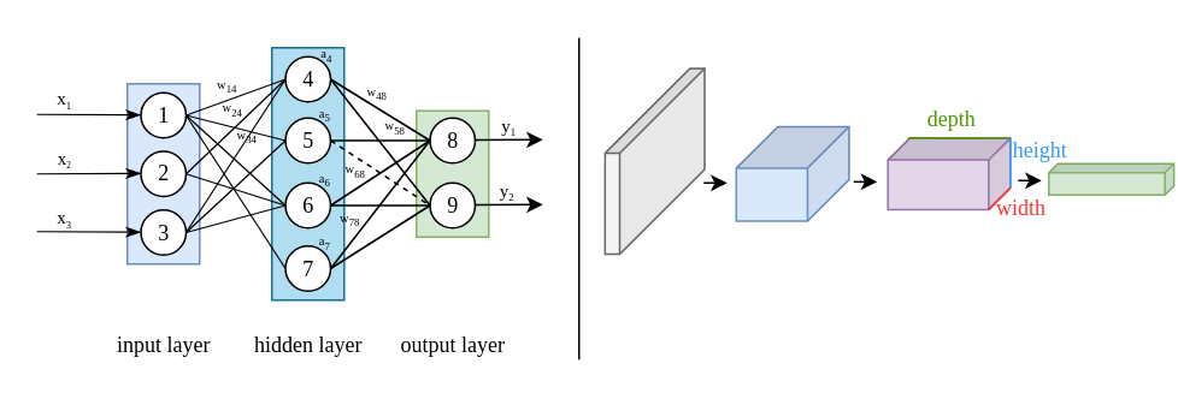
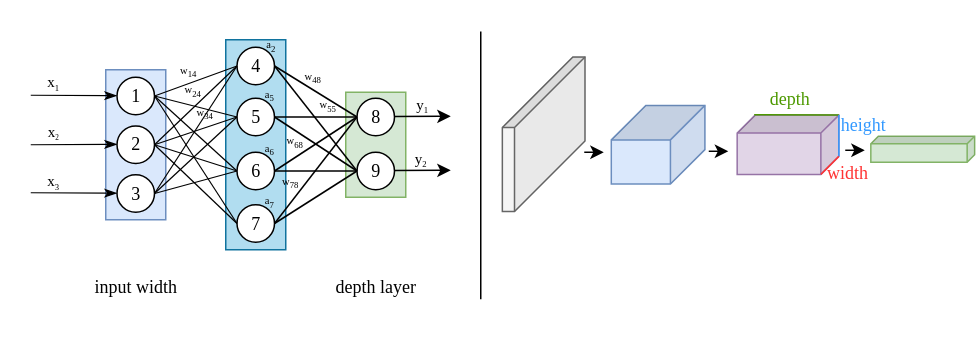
  <mxCell id="0" />
  <mxCell id="1" parent="0" />
  <mxCell id="2" value="" style="rounded=0;whiteSpace=wrap;html=1;fillColor=#dae8fc;strokeColor=#6c8ebf;fontFamily=Times New Roman;" parent="1" vertex="1"><mxGeometry x="70" y="46" width="40" height="100" as="geometry" /></mxCell>
  <mxCell id="3" value="" style="rounded=0;whiteSpace=wrap;html=1;fillColor=#b1ddf0;strokeColor=#10739e;fontFamily=Times New Roman;" parent="1" vertex="1"><mxGeometry x="150" y="26" width="40" height="140" as="geometry" /></mxCell>
  <mxCell id="4" value="" style="rounded=0;whiteSpace=wrap;html=1;fillColor=#d5e8d4;strokeColor=#82b366;fontFamily=Times New Roman;" parent="1" vertex="1"><mxGeometry x="230" y="61" width="40" height="70" as="geometry" /></mxCell>
  <mxCell id="5" style="rounded=0;orthogonalLoop=1;jettySize=auto;html=1;exitX=1;exitY=0.5;exitDx=0;exitDy=0;entryX=0;entryY=0.5;entryDx=0;entryDy=0;fontFamily=Times New Roman;endArrow=none;endFill=1;strokeWidth=0.8;startFill=0;" parent="1" source="6" target="9" edge="1"><mxGeometry relative="1" as="geometry" /></mxCell>
  <mxCell id="6" value="1" style="ellipse;whiteSpace=wrap;html=1;aspect=fixed;fontFamily=Times New Roman;" parent="1" vertex="1"><mxGeometry x="77.5" y="51" width="25" height="25" as="geometry" /></mxCell>
  <mxCell id="7" value="2" style="ellipse;whiteSpace=wrap;html=1;aspect=fixed;fontFamily=Times New Roman;" parent="1" vertex="1"><mxGeometry x="77.5" y="83.5" width="25" height="25" as="geometry" /></mxCell>
  <mxCell id="8" value="3" style="ellipse;whiteSpace=wrap;html=1;aspect=fixed;fontFamily=Times New Roman;" parent="1" vertex="1"><mxGeometry x="77.5" y="116" width="25" height="25" as="geometry" /></mxCell>
  <mxCell id="9" value="4" style="ellipse;whiteSpace=wrap;html=1;aspect=fixed;fontFamily=Times New Roman;" parent="1" vertex="1"><mxGeometry x="157.5" y="31" width="25" height="25" as="geometry" /></mxCell>
  <mxCell id="10" value="7" style="ellipse;whiteSpace=wrap;html=1;aspect=fixed;fontFamily=Times New Roman;" parent="1" vertex="1"><mxGeometry x="157.5" y="136" width="25" height="25" as="geometry" /></mxCell>
  <mxCell id="11" value="5" style="ellipse;whiteSpace=wrap;html=1;aspect=fixed;fontFamily=Times New Roman;" parent="1" vertex="1"><mxGeometry x="157.5" y="65" width="25" height="25" as="geometry" /></mxCell>
  <mxCell id="12" value="6" style="ellipse;whiteSpace=wrap;html=1;aspect=fixed;fontFamily=Times New Roman;" parent="1" vertex="1"><mxGeometry x="157.5" y="101" width="25" height="25" as="geometry" /></mxCell>
  <mxCell id="13" value="9" style="ellipse;whiteSpace=wrap;html=1;aspect=fixed;fontFamily=Times New Roman;" parent="1" vertex="1"><mxGeometry x="237.5" y="101" width="25" height="25" as="geometry" /></mxCell>
  <mxCell id="14" value="8" style="ellipse;whiteSpace=wrap;html=1;aspect=fixed;fontFamily=Times New Roman;" parent="1" vertex="1"><mxGeometry x="237.5" y="65" width="25" height="25" as="geometry" /></mxCell>
  <mxCell id="15" value="" style="endArrow=classicThin;html=1;rounded=0;fontFamily=Times New Roman;strokeWidth=0.8;endFill=1;" parent="1" edge="1"><mxGeometry width="50" height="50" relative="1" as="geometry"><mxPoint x="20" y="63" as="sourcePoint" /><mxPoint x="77.5" y="63.25" as="targetPoint" /></mxGeometry></mxCell>
  <mxCell id="16" value="" style="endArrow=classicThin;html=1;rounded=0;fontFamily=Times New Roman;strokeWidth=0.8;endFill=1;" parent="1" edge="1"><mxGeometry width="50" height="50" relative="1" as="geometry"><mxPoint x="20" y="128" as="sourcePoint" /><mxPoint x="77.5" y="128.25" as="targetPoint" /></mxGeometry></mxCell>
  <mxCell id="17" value="" style="endArrow=classicThin;html=1;rounded=0;fontFamily=Times New Roman;strokeWidth=0.8;endFill=1;" parent="1" edge="1"><mxGeometry width="50" height="50" relative="1" as="geometry"><mxPoint x="20" y="96" as="sourcePoint" /><mxPoint x="77.5" y="95.75" as="targetPoint" /></mxGeometry></mxCell>
  <mxCell id="18" style="rounded=0;orthogonalLoop=1;jettySize=auto;html=1;exitX=1;exitY=0.5;exitDx=0;exitDy=0;entryX=0;entryY=0.5;entryDx=0;entryDy=0;fontFamily=Times New Roman;endArrow=none;endFill=1;strokeWidth=0.8;startFill=0;" parent="1" source="6" target="10" edge="1"><mxGeometry relative="1" as="geometry"><mxPoint x="113" y="74" as="sourcePoint" /><mxPoint x="168" y="54" as="targetPoint" /></mxGeometry></mxCell>
  <mxCell id="19" style="rounded=0;orthogonalLoop=1;jettySize=auto;html=1;exitX=1;exitY=0.5;exitDx=0;exitDy=0;entryX=0;entryY=0.5;entryDx=0;entryDy=0;fontFamily=Times New Roman;endArrow=none;endFill=1;strokeWidth=0.8;startFill=0;" parent="1" source="6" target="12" edge="1"><mxGeometry relative="1" as="geometry"><mxPoint x="123" y="84" as="sourcePoint" /><mxPoint x="178" y="64" as="targetPoint" /></mxGeometry></mxCell>
  <mxCell id="20" style="rounded=0;orthogonalLoop=1;jettySize=auto;html=1;exitX=1;exitY=0.5;exitDx=0;exitDy=0;entryX=0;entryY=0.5;entryDx=0;entryDy=0;fontFamily=Times New Roman;endArrow=none;endFill=1;strokeWidth=0.8;startFill=0;" parent="1" source="6" target="11" edge="1"><mxGeometry relative="1" as="geometry"><mxPoint x="133" y="94" as="sourcePoint" /><mxPoint x="188" y="74" as="targetPoint" /></mxGeometry></mxCell>
+ <mxCell id="21" style="rounded=0;orthogonalLoop=1;jettySize=auto;html=1;exitX=1;exitY=0.5;exitDx=0;exitDy=0;entryX=0;entryY=0.5;entryDx=0;entryDy=0;fontFamily=Times New Roman;endArrow=none;endFill=1;strokeWidth=0.8;startFill=0;" parent="1" source="7" target="10" edge="1"><mxGeometry relative="1" as="geometry"><mxPoint x="-10" y="31" as="sourcePoint" /><mxPoint x="45" y="11" as="targetPoint" /></mxGeometry></mxCell>
  <mxCell id="22" style="rounded=0;orthogonalLoop=1;jettySize=auto;html=1;exitX=1;exitY=0.5;exitDx=0;exitDy=0;entryX=0;entryY=0.5;entryDx=0;entryDy=0;fontFamily=Times New Roman;endArrow=none;endFill=1;strokeWidth=0.8;startFill=0;" parent="1" source="7" target="12" edge="1"><mxGeometry relative="1" as="geometry"><mxPoint x="0" y="41" as="sourcePoint" /><mxPoint x="55" y="21" as="targetPoint" /></mxGeometry></mxCell>
+ <mxCell id="23" style="rounded=0;orthogonalLoop=1;jettySize=auto;html=1;exitX=1;exitY=0.5;exitDx=0;exitDy=0;entryX=0;entryY=0.5;entryDx=0;entryDy=0;fontFamily=Times New Roman;endArrow=none;endFill=1;strokeWidth=0.8;startFill=0;" parent="1" source="7" target="11" edge="1"><mxGeometry relative="1" as="geometry"><mxPoint x="10" y="51" as="sourcePoint" /><mxPoint x="65" y="31" as="targetPoint" /></mxGeometry></mxCell>
  <mxCell id="24" style="rounded=0;orthogonalLoop=1;jettySize=auto;html=1;exitX=1;exitY=0.5;exitDx=0;exitDy=0;entryX=0;entryY=0.5;entryDx=0;entryDy=0;fontFamily=Times New Roman;endArrow=none;endFill=1;strokeWidth=0.8;startFill=0;" parent="1" source="7" target="9" edge="1"><mxGeometry relative="1" as="geometry"><mxPoint x="20" y="61" as="sourcePoint" /><mxPoint x="75" y="41" as="targetPoint" /></mxGeometry></mxCell>
  <mxCell id="25" style="rounded=0;orthogonalLoop=1;jettySize=auto;html=1;exitX=1;exitY=0.5;exitDx=0;exitDy=0;entryX=0;entryY=0.5;entryDx=0;entryDy=0;fontFamily=Times New Roman;endArrow=none;endFill=1;startFill=0;" parent="1" source="9" target="14" edge="1"><mxGeometry relative="1" as="geometry"><mxPoint x="10" y="16" as="sourcePoint" /><mxPoint x="65" y="-4" as="targetPoint" /></mxGeometry></mxCell>
  <mxCell id="26" style="rounded=0;orthogonalLoop=1;jettySize=auto;html=1;exitX=1;exitY=0.5;exitDx=0;exitDy=0;entryX=0;entryY=0.5;entryDx=0;entryDy=0;fontFamily=Times New Roman;endArrow=none;endFill=1;startFill=0;" parent="1" source="11" target="14" edge="1"><mxGeometry relative="1" as="geometry"><mxPoint x="-40" y="36" as="sourcePoint" /><mxPoint x="15" y="16" as="targetPoint" /></mxGeometry></mxCell>
  <mxCell id="27" style="rounded=0;orthogonalLoop=1;jettySize=auto;html=1;exitX=1;exitY=0.5;exitDx=0;exitDy=0;entryX=0;entryY=0.5;entryDx=0;entryDy=0;fontFamily=Times New Roman;endArrow=none;endFill=1;startFill=0;" parent="1" source="12" target="14" edge="1"><mxGeometry relative="1" as="geometry"><mxPoint x="-30" y="46" as="sourcePoint" /><mxPoint x="25" y="26" as="targetPoint" /></mxGeometry></mxCell>
  <mxCell id="28" style="rounded=0;orthogonalLoop=1;jettySize=auto;html=1;exitX=1;exitY=0.5;exitDx=0;exitDy=0;entryX=0;entryY=0.5;entryDx=0;entryDy=0;fontFamily=Times New Roman;endArrow=none;endFill=1;startFill=0;" parent="1" source="10" target="14" edge="1"><mxGeometry relative="1" as="geometry"><mxPoint x="-20" y="56" as="sourcePoint" /><mxPoint x="35" y="36" as="targetPoint" /></mxGeometry></mxCell>
  <mxCell id="29" style="rounded=0;orthogonalLoop=1;jettySize=auto;html=1;exitX=1;exitY=0.5;exitDx=0;exitDy=0;entryX=0;entryY=0.5;entryDx=0;entryDy=0;fontFamily=Times New Roman;endArrow=none;endFill=1;strokeWidth=0.8;startFill=0;" parent="1" source="8" target="12" edge="1"><mxGeometry relative="1" as="geometry"><mxPoint x="30" y="36" as="sourcePoint" /><mxPoint x="85" y="16" as="targetPoint" /></mxGeometry></mxCell>
  <mxCell id="30" style="rounded=0;orthogonalLoop=1;jettySize=auto;html=1;exitX=1;exitY=0.5;exitDx=0;exitDy=0;entryX=0;entryY=0.5;entryDx=0;entryDy=0;fontFamily=Times New Roman;endArrow=none;endFill=1;strokeWidth=0.8;startFill=0;" parent="1" source="8" target="11" edge="1"><mxGeometry relative="1" as="geometry"><mxPoint x="40" y="46" as="sourcePoint" /><mxPoint x="95" y="26" as="targetPoint" /></mxGeometry></mxCell>
  <mxCell id="31" style="rounded=0;orthogonalLoop=1;jettySize=auto;html=1;exitX=1;exitY=0.5;exitDx=0;exitDy=0;entryX=0;entryY=0.5;entryDx=0;entryDy=0;fontFamily=Times New Roman;endArrow=none;endFill=1;strokeWidth=0.8;startFill=0;" parent="1" source="8" target="9" edge="1"><mxGeometry relative="1" as="geometry"><mxPoint x="50" y="56" as="sourcePoint" /><mxPoint x="105" y="36" as="targetPoint" /></mxGeometry></mxCell>
  <mxCell id="32" style="rounded=0;orthogonalLoop=1;jettySize=auto;html=1;exitX=1;exitY=0.5;exitDx=0;exitDy=0;entryX=0;entryY=0.5;entryDx=0;entryDy=0;fontFamily=Times New Roman;endArrow=none;endFill=1;startFill=0;" parent="1" source="10" target="13" edge="1"><mxGeometry relative="1" as="geometry"><mxPoint x="193" y="159" as="sourcePoint" /><mxPoint x="248" y="88" as="targetPoint" /></mxGeometry></mxCell>
  <mxCell id="33" style="rounded=0;orthogonalLoop=1;jettySize=auto;html=1;exitX=1;exitY=0.5;exitDx=0;exitDy=0;entryX=0;entryY=0.5;entryDx=0;entryDy=0;fontFamily=Times New Roman;endArrow=none;endFill=1;startFill=0;" parent="1" source="12" target="13" edge="1"><mxGeometry relative="1" as="geometry"><mxPoint x="203" y="169" as="sourcePoint" /><mxPoint x="258" y="98" as="targetPoint" /></mxGeometry></mxCell>
- <mxCell id="34" style="rounded=0;orthogonalLoop=1;jettySize=auto;html=1;exitX=1;exitY=0.5;exitDx=0;exitDy=0;entryX=0;entryY=0.5;entryDx=0;entryDy=0;fontFamily=Times New Roman;endArrow=none;endFill=1;startFill=0;dashed=1;" parent="1" source="11" target="13" edge="1"><mxGeometry relative="1" as="geometry"><mxPoint x="213" y="179" as="sourcePoint" /><mxPoint x="268" y="108" as="targetPoint" /></mxGeometry></mxCell>
+ <mxCell id="34" style="rounded=0;orthogonalLoop=1;jettySize=auto;html=1;exitX=1;exitY=0.5;exitDx=0;exitDy=0;entryX=0;entryY=0.5;entryDx=0;entryDy=0;fontFamily=Times New Roman;endArrow=none;endFill=1;startFill=0;" parent="1" source="11" target="13" edge="1"><mxGeometry relative="1" as="geometry"><mxPoint x="213" y="179" as="sourcePoint" /><mxPoint x="268" y="108" as="targetPoint" /></mxGeometry></mxCell>
  <mxCell id="35" style="rounded=0;orthogonalLoop=1;jettySize=auto;html=1;entryX=0;entryY=0.5;entryDx=0;entryDy=0;exitX=1;exitY=0.5;exitDx=0;exitDy=0;fontFamily=Times New Roman;endArrow=none;endFill=1;startFill=0;" parent="1" source="9" target="13" edge="1"><mxGeometry relative="1" as="geometry"><mxPoint x="223" y="189" as="sourcePoint" /><mxPoint x="278" y="118" as="targetPoint" /></mxGeometry></mxCell>
  <mxCell id="36" value="" style="endArrow=classic;html=1;rounded=0;fontFamily=Times New Roman;" parent="1" edge="1"><mxGeometry width="50" height="50" relative="1" as="geometry"><mxPoint x="262.5" y="77.22" as="sourcePoint" /><mxPoint x="300" y="77" as="targetPoint" /></mxGeometry></mxCell>
  <mxCell id="37" value="" style="endArrow=classic;html=1;rounded=0;fontFamily=Times New Roman;" parent="1" edge="1"><mxGeometry width="50" height="50" relative="1" as="geometry"><mxPoint x="262.5" y="113.22" as="sourcePoint" /><mxPoint x="300" y="113" as="targetPoint" /></mxGeometry></mxCell>
- <mxCell id="38" value="&lt;font&gt;input layer&lt;/font&gt;" style="text;html=1;align=center;verticalAlign=middle;resizable=0;points=[];autosize=1;labelBackgroundColor=default;fontColor=light-dark(#000000,#EDEDED);fontFamily=Times New Roman;" parent="1" vertex="1"><mxGeometry x="50" y="176" width="80" height="30" as="geometry" /></mxCell>
- <mxCell id="39" value="hidden layer" style="text;html=1;align=center;verticalAlign=middle;resizable=0;points=[];autosize=1;strokeColor=none;fillColor=none;fontColor=light-dark(#000000,#EDEDED);fontFamily=Times New Roman;" parent="1" vertex="1"><mxGeometry x="130" y="176" width="80" height="30" as="geometry" /></mxCell>
- <mxCell id="40" value="output layer" style="text;html=1;align=center;verticalAlign=middle;resizable=0;points=[];autosize=1;strokeColor=none;fillColor=none;fontColor=light-dark(#000000,#EDEDED);fontFamily=Times New Roman;" parent="1" vertex="1"><mxGeometry x="210" y="176" width="80" height="30" as="geometry" /></mxCell>
+ <mxCell id="38" value="&lt;font&gt;input width&lt;/font&gt;" style="text;html=1;align=center;verticalAlign=middle;resizable=0;points=[];autosize=1;labelBackgroundColor=default;fontColor=light-dark(#000000,#EDEDED);fontFamily=Times New Roman;" parent="1" vertex="1"><mxGeometry x="50" y="176" width="80" height="30" as="geometry" /></mxCell>
+ <mxCell id="40" value="depth layer" style="text;html=1;align=center;verticalAlign=middle;resizable=0;points=[];autosize=1;strokeColor=none;fillColor=none;fontColor=light-dark(#000000,#EDEDED);fontFamily=Times New Roman;" parent="1" vertex="1"><mxGeometry x="210" y="176" width="80" height="30" as="geometry" /></mxCell>
  <mxCell id="41" value="&lt;span style=&quot;font-size: 10px;&quot;&gt;x&lt;/span&gt;&lt;span style=&quot;font-size: 6.944px;&quot;&gt;&lt;sub&gt;1&lt;/sub&gt;&lt;/span&gt;" style="text;html=1;align=center;verticalAlign=middle;resizable=0;points=[];autosize=1;strokeColor=none;fillColor=none;fontFamily=Times New Roman;" parent="1" vertex="1"><mxGeometry x="20" y="39" width="30" height="30" as="geometry" /></mxCell>
  <mxCell id="42" value="&lt;span style=&quot;font-size: 10px;&quot;&gt;x&lt;/span&gt;&lt;span style=&quot;font-size: 5.787px;&quot;&gt;&lt;sub&gt;2&lt;/sub&gt;&lt;/span&gt;" style="text;html=1;align=center;verticalAlign=middle;resizable=0;points=[];autosize=1;strokeColor=none;fillColor=none;fontFamily=Times New Roman;" parent="1" vertex="1"><mxGeometry x="20" y="72" width="30" height="30" as="geometry" /></mxCell>
  <mxCell id="43" value="&lt;span style=&quot;font-size: 10px;&quot;&gt;x&lt;/span&gt;&lt;span style=&quot;font-size: 6.944px;&quot;&gt;&lt;sub&gt;3&lt;/sub&gt;&lt;/span&gt;" style="text;html=1;align=center;verticalAlign=middle;resizable=0;points=[];autosize=1;strokeColor=none;fillColor=none;fontFamily=Times New Roman;" parent="1" vertex="1"><mxGeometry x="20" y="105" width="30" height="30" as="geometry" /></mxCell>
  <mxCell id="44" value="&lt;span style=&quot;font-size: 10px;&quot;&gt;y&lt;/span&gt;&lt;span style=&quot;font-size: 6.944px;&quot;&gt;&lt;sub&gt;2&lt;/sub&gt;&lt;/span&gt;" style="text;html=1;align=center;verticalAlign=middle;resizable=0;points=[];autosize=1;strokeColor=none;fillColor=none;fontFamily=Times New Roman;" parent="1" vertex="1"><mxGeometry x="264.5" y="90" width="30" height="30" as="geometry" /></mxCell>
  <mxCell id="45" value="&lt;span style=&quot;font-size: 10px;&quot;&gt;y&lt;/span&gt;&lt;span style=&quot;font-size: 6.944px;&quot;&gt;&lt;sub&gt;1&lt;/sub&gt;&lt;/span&gt;" style="text;html=1;align=center;verticalAlign=middle;resizable=0;points=[];autosize=1;strokeColor=none;fillColor=none;fontFamily=Times New Roman;" parent="1" vertex="1"><mxGeometry x="265.5" y="54" width="30" height="30" as="geometry" /></mxCell>
  <mxCell id="46" value="&lt;span&gt;w&lt;/span&gt;&lt;span&gt;&lt;sub&gt;14&lt;/sub&gt;&lt;/span&gt;" style="text;html=1;align=center;verticalAlign=middle;resizable=0;points=[];autosize=1;strokeColor=none;fillColor=none;fontSize=7;fontFamily=Times New Roman;" parent="1" vertex="1"><mxGeometry x="110" y="37.5" width="30" height="20" as="geometry" /></mxCell>
  <mxCell id="47" value="&lt;span&gt;w&lt;/span&gt;&lt;span&gt;&lt;sub&gt;24&lt;/sub&gt;&lt;/span&gt;" style="text;html=1;align=center;verticalAlign=middle;resizable=0;points=[];autosize=1;strokeColor=none;fillColor=none;fontSize=7;fontFamily=Times New Roman;" parent="1" vertex="1"><mxGeometry x="113" y="51" width="30" height="20" as="geometry" /></mxCell>
  <mxCell id="48" value="&lt;span&gt;w&lt;/span&gt;&lt;span&gt;&lt;sub&gt;34&lt;/sub&gt;&lt;/span&gt;" style="text;html=1;align=center;verticalAlign=middle;resizable=0;points=[];autosize=1;strokeColor=none;fillColor=none;fontSize=7;fontFamily=Times New Roman;" parent="1" vertex="1"><mxGeometry x="121" y="66" width="30" height="20" as="geometry" /></mxCell>
- <mxCell id="49" value="&lt;span&gt;a&lt;/span&gt;&lt;span&gt;&lt;sub&gt;4&lt;/sub&gt;&lt;/span&gt;" style="text;html=1;align=center;verticalAlign=middle;resizable=0;points=[];autosize=1;strokeColor=none;fillColor=none;fontSize=7;fontFamily=Times New Roman;" parent="1" vertex="1"><mxGeometry x="165" y="20.5" width="30" height="20" as="geometry" /></mxCell>
+ <mxCell id="49" value="&lt;span&gt;a&lt;/span&gt;&lt;span&gt;&lt;sub&gt;2&lt;/sub&gt;&lt;/span&gt;" style="text;html=1;align=center;verticalAlign=middle;resizable=0;points=[];autosize=1;strokeColor=none;fillColor=none;fontSize=7;fontFamily=Times New Roman;" parent="1" vertex="1"><mxGeometry x="165" y="20.5" width="30" height="20" as="geometry" /></mxCell>
  <mxCell id="50" value="&lt;span&gt;a&lt;/span&gt;&lt;span&gt;&lt;sub&gt;5&lt;/sub&gt;&lt;/span&gt;" style="text;html=1;align=center;verticalAlign=middle;resizable=0;points=[];autosize=1;strokeColor=none;fillColor=none;fontSize=7;fontFamily=Times New Roman;" parent="1" vertex="1"><mxGeometry x="164" y="54" width="30" height="20" as="geometry" /></mxCell>
  <mxCell id="51" value="&lt;span&gt;a&lt;/span&gt;&lt;span&gt;&lt;sub&gt;6&lt;/sub&gt;&lt;/span&gt;" style="text;html=1;align=center;verticalAlign=middle;resizable=0;points=[];autosize=1;strokeColor=none;fillColor=none;fontSize=7;fontFamily=Times New Roman;" parent="1" vertex="1"><mxGeometry x="164" y="90" width="30" height="20" as="geometry" /></mxCell>
  <mxCell id="52" value="&lt;span&gt;a&lt;/span&gt;&lt;span&gt;&lt;sub&gt;7&lt;/sub&gt;&lt;/span&gt;" style="text;html=1;align=center;verticalAlign=middle;resizable=0;points=[];autosize=1;strokeColor=none;fillColor=none;fontSize=7;fontFamily=Times New Roman;" parent="1" vertex="1"><mxGeometry x="164" y="125" width="30" height="20" as="geometry" /></mxCell>
  <mxCell id="53" value="" style="endArrow=none;html=1;rounded=0;" parent="1" edge="1"><mxGeometry width="50" height="50" relative="1" as="geometry"><mxPoint x="320" y="199" as="sourcePoint" /><mxPoint x="320" y="20.5" as="targetPoint" /></mxGeometry></mxCell>
  <mxCell id="54" value="" style="shape=cube;whiteSpace=wrap;html=1;boundedLbl=1;backgroundOutline=1;darkOpacity=0.05;darkOpacity2=0.1;size=47;rotation=90;aspect=fixed;fillColor=#f5f5f5;gradientColor=none;strokeColor=#666666;" parent="1" vertex="1"><mxGeometry x="310.46" y="61.45" width="103" height="55.11" as="geometry" /></mxCell>
  <mxCell id="55" value="" style="shape=cube;whiteSpace=wrap;html=1;boundedLbl=1;backgroundOutline=1;darkOpacity=0.05;darkOpacity2=0.1;size=23;rotation=90;fillColor=#dae8fc;gradientColor=none;strokeColor=#6c8ebf;" parent="1" vertex="1"><mxGeometry x="412" y="64.78" width="52.47" height="62.43" as="geometry" /></mxCell>
  <mxCell id="56" value="" style="shape=cube;whiteSpace=wrap;html=1;boundedLbl=1;backgroundOutline=1;darkOpacity=0.05;darkOpacity2=0.1;size=12;rotation=90;fillColor=#e1d5e7;strokeColor=#9673a6;" parent="1" vertex="1"><mxGeometry x="505.08" y="62.11" width="39.54" height="67.79" as="geometry" /></mxCell>
  <mxCell id="57" value="" style="shape=cube;whiteSpace=wrap;html=1;boundedLbl=1;backgroundOutline=1;darkOpacity=0.05;darkOpacity2=0.1;size=5;rotation=90;fillColor=#d5e8d4;strokeColor=#82b366;gradientColor=none;fontFamily=Times New Roman;" parent="1" vertex="1"><mxGeometry x="606" y="64.39" width="17.33" height="69.22" as="geometry" /></mxCell>
  <mxCell id="58" value="" style="endArrow=classic;html=1;rounded=0;targetPerimeterSpacing=0;" parent="1" edge="1"><mxGeometry width="50" height="50" relative="1" as="geometry"><mxPoint x="389" y="101" as="sourcePoint" /><mxPoint x="402" y="101" as="targetPoint" /></mxGeometry></mxCell>
  <mxCell id="59" value="" style="endArrow=classic;html=1;rounded=0;targetPerimeterSpacing=0;" parent="1" edge="1"><mxGeometry width="50" height="50" relative="1" as="geometry"><mxPoint x="472" y="100.35" as="sourcePoint" /><mxPoint x="485" y="100.35" as="targetPoint" /></mxGeometry></mxCell>
  <mxCell id="60" value="" style="endArrow=classic;html=1;rounded=0;targetPerimeterSpacing=0;fontFamily=Times New Roman;" parent="1" edge="1"><mxGeometry width="50" height="50" relative="1" as="geometry"><mxPoint x="563" y="99.68" as="sourcePoint" /><mxPoint x="576" y="99.68" as="targetPoint" /></mxGeometry></mxCell>
  <mxCell id="61" value="depth" style="text;html=1;align=center;verticalAlign=middle;resizable=0;points=[];autosize=1;strokeColor=none;fillColor=none;fontFamily=Times New Roman;fontColor=#4D9900;" parent="1" vertex="1"><mxGeometry x="501" y="51" width="50" height="30" as="geometry" /></mxCell>
  <mxCell id="62" value="&lt;font style=&quot;&quot;&gt;height&lt;/font&gt;" style="text;html=1;align=center;verticalAlign=middle;resizable=0;points=[];autosize=1;strokeColor=none;fillColor=none;fontFamily=Times New Roman;fontColor=#3399FF;" parent="1" vertex="1"><mxGeometry x="550" y="68" width="50" height="30" as="geometry" /></mxCell>
  <mxCell id="63" value="&lt;font style=&quot;&quot;&gt;&amp;nbsp;width&lt;/font&gt;" style="text;html=1;align=center;verticalAlign=middle;resizable=0;points=[];autosize=1;strokeColor=none;fillColor=none;fontFamily=Times New Roman;fontColor=#FF3333;" parent="1" vertex="1"><mxGeometry x="537.62" y="100" width="50" height="30" as="geometry" /></mxCell>
  <mxCell id="64" value="" style="endArrow=none;rounded=0;exitX=0.026;exitY=0.832;exitDx=0;exitDy=0;exitPerimeter=0;entryX=0;entryY=0;entryDx=0;entryDy=0;entryPerimeter=0;fontColor=#33FF33;labelBackgroundColor=default;fillColor=#d5e8d4;gradientColor=#97d077;strokeColor=#4D9900;" parent="1" source="61" target="56" edge="1"><mxGeometry width="50" height="50" relative="1" as="geometry"><mxPoint x="470" y="236" as="sourcePoint" /><mxPoint x="530" y="77" as="targetPoint" /></mxGeometry></mxCell>
  <mxCell id="65" value="" style="endArrow=none;html=1;rounded=0;entryX=0;entryY=0;entryDx=0;entryDy=0;entryPerimeter=0;exitX=0;exitY=0;exitDx=27.54;exitDy=0;exitPerimeter=0;strokeColor=#3399FF;" parent="1" source="56" target="56" edge="1"><mxGeometry width="50" height="50" relative="1" as="geometry"><mxPoint x="570" y="86" as="sourcePoint" /><mxPoint x="569" y="86" as="targetPoint" /></mxGeometry></mxCell>
  <mxCell id="66" value="" style="endArrow=none;html=1;rounded=0;entryX=0;entryY=0;entryDx=39.54;entryDy=12;entryPerimeter=0;exitX=0;exitY=0;exitDx=27.54;exitDy=0;exitPerimeter=0;strokeColor=#FF3333;" parent="1" source="56" target="56" edge="1"><mxGeometry width="50" height="50" relative="1" as="geometry"><mxPoint x="569" y="114" as="sourcePoint" /><mxPoint x="569" y="86" as="targetPoint" /></mxGeometry></mxCell>
  <mxCell id="67" value="&lt;span&gt;w&lt;/span&gt;&lt;span&gt;&lt;sub&gt;48&lt;/sub&gt;&lt;/span&gt;" style="text;html=1;align=center;verticalAlign=middle;resizable=0;points=[];autosize=1;strokeColor=none;fillColor=none;fontSize=7;fontFamily=Times New Roman;" parent="1" vertex="1"><mxGeometry x="193" y="42" width="30" height="20" as="geometry" /></mxCell>
- <mxCell id="68" value="&lt;span&gt;w&lt;/span&gt;&lt;span&gt;&lt;sub&gt;58&lt;/sub&gt;&lt;/span&gt;" style="text;html=1;align=center;verticalAlign=middle;resizable=0;points=[];autosize=1;strokeColor=none;fillColor=none;fontSize=7;fontFamily=Times New Roman;" parent="1" vertex="1"><mxGeometry x="202.5" y="61" width="30" height="20" as="geometry" /></mxCell>
+ <mxCell id="68" value="&lt;span&gt;w&lt;/span&gt;&lt;span&gt;&lt;sub&gt;55&lt;/sub&gt;&lt;/span&gt;" style="text;html=1;align=center;verticalAlign=middle;resizable=0;points=[];autosize=1;strokeColor=none;fillColor=none;fontSize=7;fontFamily=Times New Roman;" parent="1" vertex="1"><mxGeometry x="202.5" y="61" width="30" height="20" as="geometry" /></mxCell>
  <mxCell id="69" value="&lt;span&gt;w&lt;/span&gt;&lt;span&gt;&lt;sub&gt;68&lt;/sub&gt;&lt;/span&gt;" style="text;html=1;align=center;verticalAlign=middle;resizable=0;points=[];autosize=1;strokeColor=none;fillColor=none;fontSize=7;fontFamily=Times New Roman;" parent="1" vertex="1"><mxGeometry x="180.5" y="85" width="30" height="20" as="geometry" /></mxCell>
  <mxCell id="70" value="&lt;span&gt;w&lt;/span&gt;&lt;span&gt;&lt;sub&gt;78&lt;/sub&gt;&lt;/span&gt;" style="text;html=1;align=center;verticalAlign=middle;resizable=0;points=[];autosize=1;strokeColor=none;fillColor=none;fontSize=7;fontFamily=Times New Roman;" parent="1" vertex="1"><mxGeometry x="178" y="112" width="30" height="20" as="geometry" /></mxCell>
